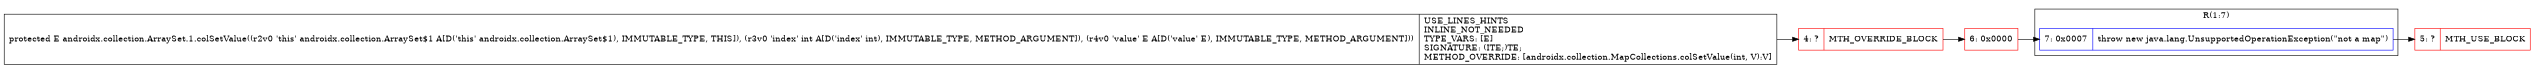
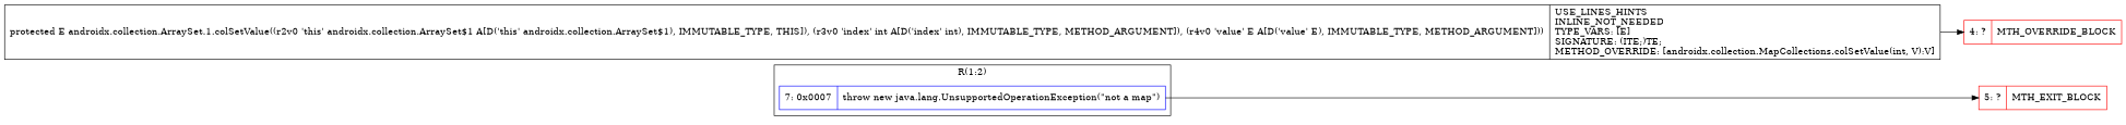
  digraph {
    rankdir=LR
    node [color=red shape=record]
    n1 [color=blue label="{7\:\ 0x0007|throw new java.lang.UnsupportedOperationException(\"not a map\")\l}"]
-   n2 [label="{5\:\ ?|MTH_USE_BLOCK\l}"]
+   n2 [label="{5\:\ ?|MTH_EXIT_BLOCK\l}"]
    n3 [label="{4\:\ ?|MTH_OVERRIDE_BLOCK\l}"]
-   n4 [label="{6\:\ 0x0000}"]
    n5 [label="{protected E androidx.collection.ArraySet.1.colSetValue((r2v0 'this' androidx.collection.ArraySet$1 A[D('this' androidx.collection.ArraySet$1), IMMUTABLE_TYPE, THIS]), (r3v0 'index' int A[D('index' int), IMMUTABLE_TYPE, METHOD_ARGUMENT]), (r4v0 'value' E A[D('value' E), IMMUTABLE_TYPE, METHOD_ARGUMENT]))  | USE_LINES_HINTS\lINLINE_NOT_NEEDED\lTYPE_VARS: [E]\lSIGNATURE: (ITE;)TE;\lMETHOD_OVERRIDE: [androidx.collection.MapCollections.colSetValue(int, V):V]\l}" color=""]
    subgraph cluster_1 {
-     label="R(1:7)"
+     label="R(1:2)"
      n1
    }
    n1 -> n2
-   n3 -> n4
-   n4 -> n1
    n5 -> n3
  }
